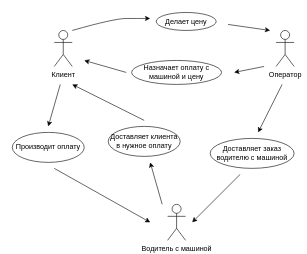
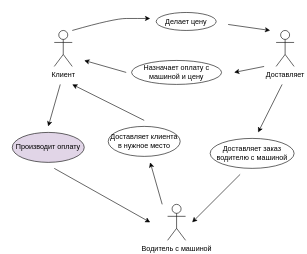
  <mxCell id="0" />
  <mxCell id="1" parent="0" />
  <mxCell id="2" value="&lt;font style=&quot;vertical-align: inherit;&quot;&gt;&lt;font style=&quot;vertical-align: inherit;&quot;&gt;Клиент&lt;/font&gt;&lt;/font&gt;" style="shape=umlActor;verticalLabelPosition=bottom;verticalAlign=top;html=1;outlineConnect=0;" vertex="1" parent="1"><mxGeometry x="90" y="50" width="30" height="60" as="geometry" /></mxCell>
- <mxCell id="3" value="&lt;font style=&quot;vertical-align: inherit;&quot;&gt;&lt;font style=&quot;vertical-align: inherit;&quot;&gt;Оператор&lt;/font&gt;&lt;/font&gt;" style="shape=umlActor;verticalLabelPosition=bottom;verticalAlign=top;html=1;outlineConnect=0;" vertex="1" parent="1"><mxGeometry x="460" y="50" width="30" height="60" as="geometry" /></mxCell>
+ <mxCell id="3" value="&lt;font style=&quot;vertical-align: inherit;&quot;&gt;&lt;font style=&quot;vertical-align: inherit;&quot;&gt;Доставляет&lt;/font&gt;&lt;/font&gt;" style="shape=umlActor;verticalLabelPosition=bottom;verticalAlign=top;html=1;outlineConnect=0;" vertex="1" parent="1"><mxGeometry x="460" y="50" width="30" height="60" as="geometry" /></mxCell>
  <mxCell id="4" value="&lt;font style=&quot;vertical-align: inherit;&quot;&gt;&lt;font style=&quot;vertical-align: inherit;&quot;&gt;Водитель с машиной&lt;/font&gt;&lt;/font&gt;" style="shape=umlActor;verticalLabelPosition=bottom;verticalAlign=top;html=1;outlineConnect=0;" vertex="1" parent="1"><mxGeometry x="279" y="340" width="30" height="60" as="geometry" /></mxCell>
  <mxCell id="5" value="&lt;font style=&quot;vertical-align: inherit;&quot;&gt;&lt;font style=&quot;vertical-align: inherit;&quot;&gt;Делает цену&lt;/font&gt;&lt;/font&gt;" style="ellipse;whiteSpace=wrap;html=1;" vertex="1" parent="1"><mxGeometry x="260" y="20" width="100" height="30" as="geometry" /></mxCell>
  <mxCell id="6" value="" style="curved=1;endArrow=classic;html=1;rounded=0;" edge="1" parent="1"><mxGeometry width="50" height="50" relative="1" as="geometry"><mxPoint x="120" y="50" as="sourcePoint" /><mxPoint x="250" y="30" as="targetPoint" /><Array as="points"><mxPoint x="190" y="30" /><mxPoint x="230" y="30" /></Array></mxGeometry></mxCell>
  <mxCell id="7" value="" style="endArrow=classic;html=1;rounded=0;" edge="1" parent="1"><mxGeometry width="50" height="50" relative="1" as="geometry"><mxPoint x="380" y="40" as="sourcePoint" /><mxPoint x="450" y="50" as="targetPoint" /></mxGeometry></mxCell>
  <mxCell id="8" value="&lt;font style=&quot;vertical-align: inherit;&quot;&gt;&lt;font style=&quot;vertical-align: inherit;&quot;&gt;&lt;font style=&quot;vertical-align: inherit;&quot;&gt;&lt;font style=&quot;vertical-align: inherit;&quot;&gt;Назначает оплату с машиной и цену&lt;/font&gt;&lt;/font&gt;&lt;/font&gt;&lt;/font&gt;" style="ellipse;whiteSpace=wrap;html=1;" vertex="1" parent="1"><mxGeometry x="219" y="100" width="150" height="40" as="geometry" /></mxCell>
  <mxCell id="9" value="" style="endArrow=classic;html=1;rounded=0;" edge="1" parent="1"><mxGeometry width="50" height="50" relative="1" as="geometry"><mxPoint x="440" y="110" as="sourcePoint" /><mxPoint x="390" y="120" as="targetPoint" /></mxGeometry></mxCell>
  <mxCell id="10" value="" style="endArrow=classic;html=1;rounded=0;" edge="1" parent="1"><mxGeometry width="50" height="50" relative="1" as="geometry"><mxPoint x="210" y="120" as="sourcePoint" /><mxPoint x="140" y="100" as="targetPoint" /></mxGeometry></mxCell>
  <mxCell id="11" value="&lt;font style=&quot;vertical-align: inherit;&quot;&gt;&lt;font style=&quot;vertical-align: inherit;&quot;&gt;Доставляет заказ водителю с машиной&lt;/font&gt;&lt;/font&gt;" style="ellipse;whiteSpace=wrap;html=1;" vertex="1" parent="1"><mxGeometry x="350" y="230" width="140" height="50" as="geometry" /></mxCell>
  <mxCell id="12" value="" style="endArrow=classic;html=1;rounded=0;" edge="1" parent="1"><mxGeometry width="50" height="50" relative="1" as="geometry"><mxPoint x="470" y="140" as="sourcePoint" /><mxPoint x="430" y="220" as="targetPoint" /></mxGeometry></mxCell>
  <mxCell id="13" value="" style="endArrow=classic;html=1;rounded=0;" edge="1" parent="1"><mxGeometry width="50" height="50" relative="1" as="geometry"><mxPoint x="400" y="290" as="sourcePoint" /><mxPoint x="320" y="370" as="targetPoint" /></mxGeometry></mxCell>
  <mxCell id="14" value="" style="endArrow=classic;html=1;rounded=0;" edge="1" parent="1"><mxGeometry width="50" height="50" relative="1" as="geometry"><mxPoint x="270" y="340" as="sourcePoint" /><mxPoint x="250" y="270" as="targetPoint" /></mxGeometry></mxCell>
- <mxCell id="15" value="&lt;font style=&quot;vertical-align: inherit;&quot;&gt;&lt;font style=&quot;vertical-align: inherit;&quot;&gt;Доставляет клиента в нужное оплату&lt;/font&gt;&lt;/font&gt;" style="ellipse;whiteSpace=wrap;html=1;" vertex="1" parent="1"><mxGeometry x="180" y="210" width="120" height="50" as="geometry" /></mxCell>
+ <mxCell id="15" value="&lt;font style=&quot;vertical-align: inherit;&quot;&gt;&lt;font style=&quot;vertical-align: inherit;&quot;&gt;Доставляет клиента в нужное место&lt;/font&gt;&lt;/font&gt;" style="ellipse;whiteSpace=wrap;html=1;" vertex="1" parent="1"><mxGeometry x="180" y="210" width="120" height="50" as="geometry" /></mxCell>
  <mxCell id="16" value="" style="endArrow=classic;html=1;rounded=0;" edge="1" parent="1"><mxGeometry width="50" height="50" relative="1" as="geometry"><mxPoint x="240" y="200" as="sourcePoint" /><mxPoint x="120" y="140" as="targetPoint" /></mxGeometry></mxCell>
- <mxCell id="17" value="&lt;font style=&quot;vertical-align: inherit;&quot;&gt;&lt;font style=&quot;vertical-align: inherit;&quot;&gt;Производит оплату&lt;/font&gt;&lt;/font&gt;" style="ellipse;whiteSpace=wrap;html=1;" vertex="1" parent="1"><mxGeometry x="20" y="220" width="120" height="50" as="geometry" /></mxCell>
+ <mxCell id="17" value="&lt;font style=&quot;vertical-align: inherit;&quot;&gt;&lt;font style=&quot;vertical-align: inherit;&quot;&gt;Производит оплату&lt;/font&gt;&lt;/font&gt;" style="ellipse;whiteSpace=wrap;html=1;fillColor=#e1d5e7;" vertex="1" parent="1"><mxGeometry x="20" y="220" width="120" height="50" as="geometry" /></mxCell>
  <mxCell id="18" value="" style="endArrow=classic;html=1;rounded=0;" edge="1" parent="1"><mxGeometry width="50" height="50" relative="1" as="geometry"><mxPoint x="100" y="140" as="sourcePoint" /><mxPoint x="80" y="210" as="targetPoint" /></mxGeometry></mxCell>
  <mxCell id="19" value="" style="endArrow=classic;html=1;rounded=0;" edge="1" parent="1"><mxGeometry width="50" height="50" relative="1" as="geometry"><mxPoint x="90" y="280" as="sourcePoint" /><mxPoint x="250" y="370" as="targetPoint" /></mxGeometry></mxCell>
